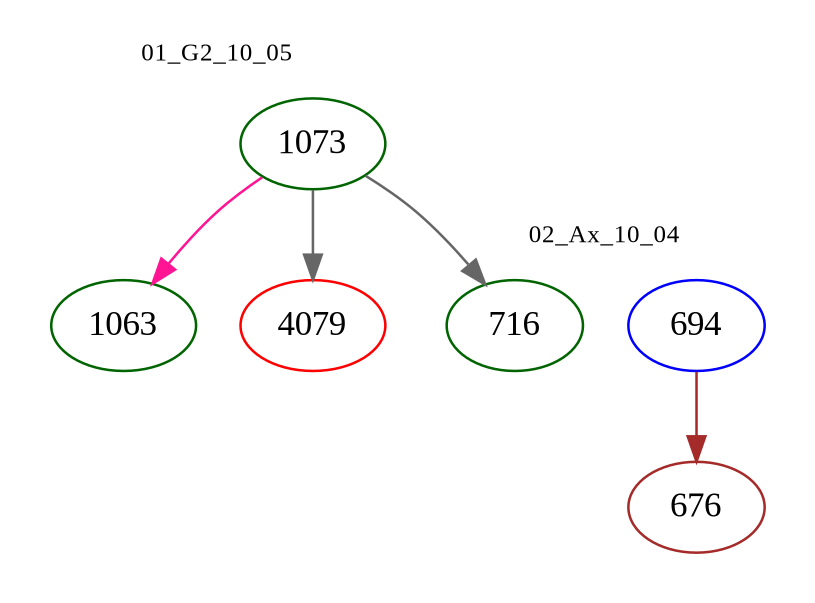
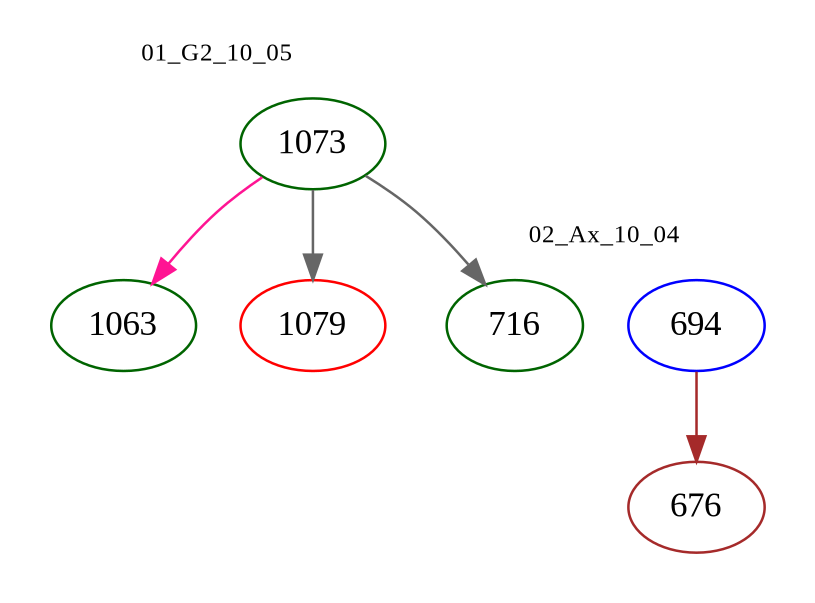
  digraph {
    fontname="Liberation Serif"
    node [color=darkgreen fontname="Liberation Serif"]
    edge [color=gray40 fontname="Liberation Serif"]
    n1 [color=blue label=694]
    n2 [color=brown label=676]
    n3 [label=716]
    n4 [label=1073]
    n5 [label=1063]
-   n6 [color=red label=4079]
+   n6 [color=red label=1079]
    subgraph cluster_1 {
      color=white
      fontsize=10
      label="02_Ax_10_04"
      n1
      n2
      n3
    }
    subgraph cluster_2 {
      color=white
      fontsize=10
      label="01_G2_10_05"
      n4
      n5
      n6
    }
    n1 -> n2 [color=brown]
    n4 -> n3
    n4 -> n5 [color=deeppink]
    n4 -> n6
  }
